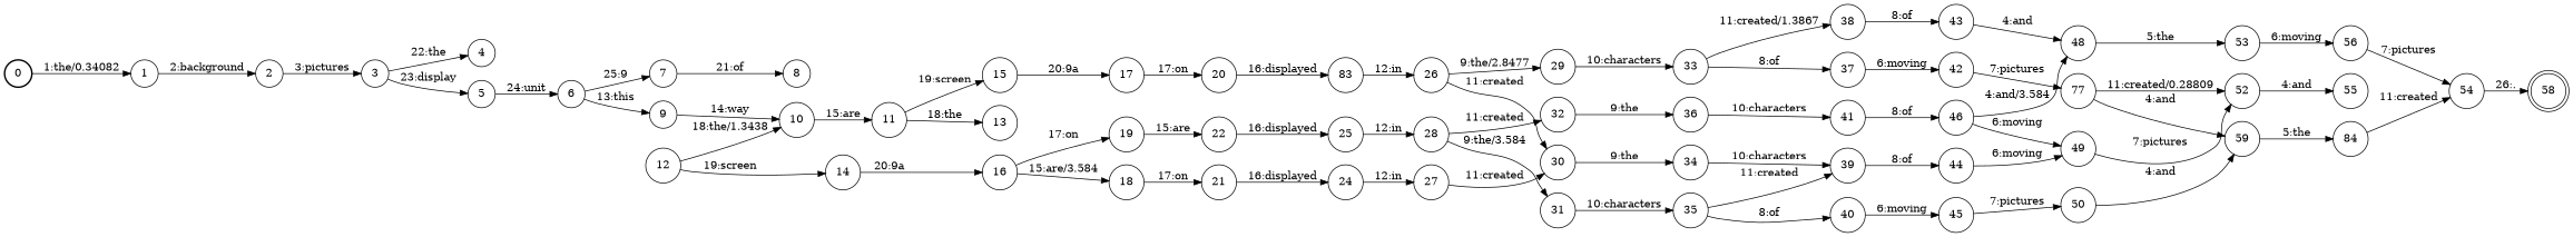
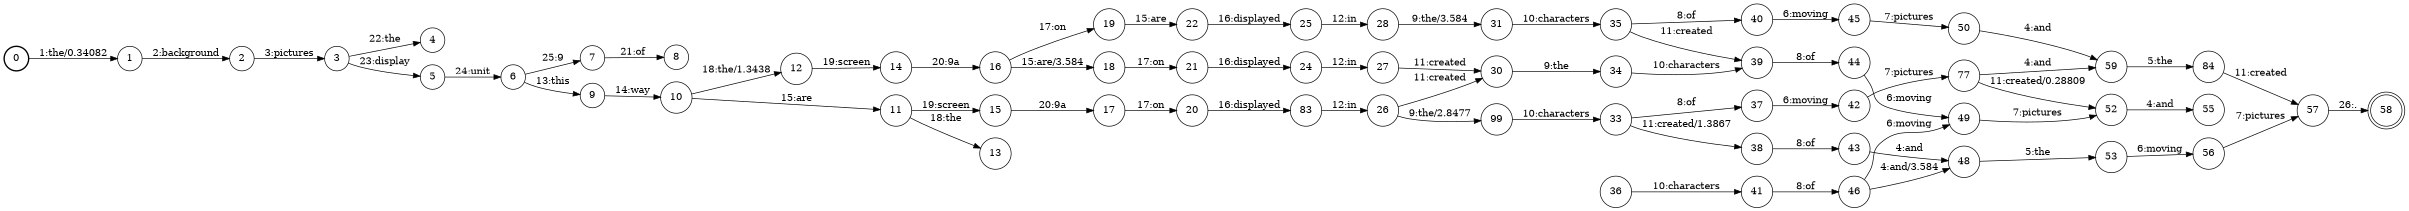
  digraph {
    nodesep=0.25
    rankdir=LR
    ranksep=0.4
    node [fontsize=14 shape=circle style=solid]
    edge [fontsize=14]
    n1 [label=0 style=bold]
    n2 [label=1]
    n3 [label=2]
    n4 [label=3]
    n5 [label=4]
    n6 [label=5]
    n7 [label=6]
    n8 [label=7]
    n9 [label=9]
    n10 [label=8]
    n11 [label=10]
    n12 [label=12]
    n13 [label=11]
    n14 [label=14]
    n15 [label=13]
    n16 [label=15]
    n17 [label=16]
    n18 [label=17]
    n19 [label=18]
    n20 [label=19]
    n21 [label=20]
    n22 [label=21]
    n23 [label=22]
    n24 [label=83]
    n25 [label=24]
    n26 [label=25]
    n27 [label=26]
    n28 [label=27]
    n29 [label=28]
-   n30 [label=29]
+   n30 [label=99]
    n31 [label=30]
    n32 [label=31]
-   n33 [label=32]
    n34 [label=33]
    n35 [label=34]
    n36 [label=35]
    n37 [label=36]
    n38 [label=38]
    n39 [label=37]
    n40 [label=39]
    n41 [label=40]
    n42 [label=41]
    n43 [label=43]
    n44 [label=42]
    n45 [label=44]
    n46 [label=45]
    n47 [label=46]
    n48 [label=48]
    n49 [label=77]
    n50 [label=49]
    n51 [label=50]
    n52 [label=59]
    n53 [label=52]
    n54 [label=53]
    n55 [label=84]
    n56 [label=55]
    n57 [label=56]
-   n58 [label=54]
+   n58 [label=57]
    n59 [label=58 shape=doublecircle]
    n1 -> n2 [label="1:the/0.34082"]
    n2 -> n3 [label="2:background"]
    n3 -> n4 [label="3:pictures"]
    n4 -> n5 [label="22:the"]
    n4 -> n6 [label="23:display"]
    n6 -> n7 [label="24:unit"]
    n7 -> n8 [label="25:9"]
    n7 -> n9 [label="13:this"]
    n8 -> n10 [label="21:of"]
    n9 -> n11 [label="14:way"]
-   n12 -> n11 [label="18:the/1.3438"]
+   n11 -> n12 [label="18:the/1.3438"]
    n11 -> n13 [label="15:are"]
    n12 -> n14 [label="19:screen"]
    n13 -> n15 [label="18:the"]
    n13 -> n16 [label="19:screen"]
    n14 -> n17 [label="20:9a"]
    n16 -> n18 [label="20:9a"]
    n17 -> n19 [label="15:are/3.584"]
    n17 -> n20 [label="17:on"]
    n18 -> n21 [label="17:on"]
    n19 -> n22 [label="17:on"]
    n20 -> n23 [label="15:are"]
    n21 -> n24 [label="16:displayed"]
    n22 -> n25 [label="16:displayed"]
    n23 -> n26 [label="16:displayed"]
    n24 -> n27 [label="12:in"]
    n25 -> n28 [label="12:in"]
    n26 -> n29 [label="12:in"]
    n27 -> n30 [label="9:the/2.8477"]
    n27 -> n31 [label="11:created"]
    n28 -> n31 [label="11:created"]
    n29 -> n32 [label="9:the/3.584"]
-   n29 -> n33 [label="11:created"]
    n30 -> n34 [label="10:characters"]
    n31 -> n35 [label="9:the"]
    n32 -> n36 [label="10:characters"]
-   n33 -> n37 [label="9:the"]
    n34 -> n38 [label="11:created/1.3867"]
    n34 -> n39 [label="8:of"]
    n35 -> n40 [label="10:characters"]
    n36 -> n40 [label="11:created"]
    n36 -> n41 [label="8:of"]
    n37 -> n42 [label="10:characters"]
    n38 -> n43 [label="8:of"]
    n39 -> n44 [label="6:moving"]
    n40 -> n45 [label="8:of"]
    n41 -> n46 [label="6:moving"]
    n42 -> n47 [label="8:of"]
    n43 -> n48 [label="4:and"]
    n44 -> n49 [label="7:pictures"]
    n45 -> n50 [label="6:moving"]
    n46 -> n51 [label="7:pictures"]
    n47 -> n48 [label="4:and/3.584"]
    n47 -> n50 [label="6:moving"]
    n48 -> n54 [label="5:the"]
    n49 -> n52 [label="4:and"]
    n49 -> n53 [label="11:created/0.28809"]
    n50 -> n53 [label="7:pictures"]
    n51 -> n52 [label="4:and"]
    n52 -> n55 [label="5:the"]
    n53 -> n56 [label="4:and"]
    n54 -> n57 [label="6:moving"]
    n55 -> n58 [label="11:created"]
    n57 -> n58 [label="7:pictures"]
    n58 -> n59 [label="26:."]
  }
